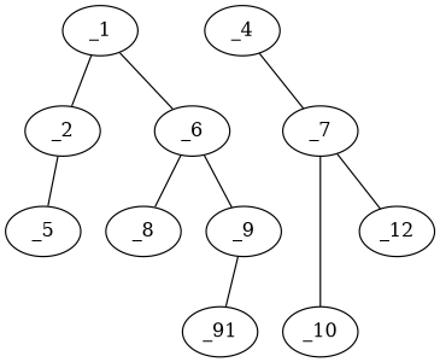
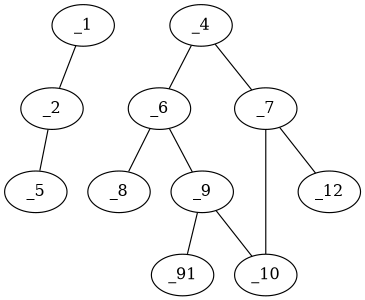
  graph {
    node [charge=0 chem=1 symbol="C  " x=3.7601 y=-1.6149]
    edge [valence=1]
    _1 [y=0.9239]
    _2 [x=4.6261 y=1.4239]
    _5 [chem=2 symbol="O  " x=4.6261 y=2.4239]
    _4 [y=-0.0761]
    _6 [x=2.9511 y=-0.6638]
    _7 [chem=2 symbol="O  " x=4.5691 y=-0.6639]
    _8 [chem=2 symbol="O  " x=2 y=-0.3548]
    _9 [x=3.2601]
    _10 [x=4.2601]
    _12 [chem=2 symbol="O  " x=4.8479 y=-2.4239]
    n11 [chem=2 label=_91 symbol="O  " x=2.6723 y=-2.4239]
    _1 -- _2
    _2 -- _5
-   _1 -- _6
+   _4 -- _6
    _4 -- _7
    _6 -- _8
    _6 -- _9 [valence=2]
    _7 -- _10
    _7 -- _12 [valence=2]
+   _9 -- _10
    _9 -- n11
  }
